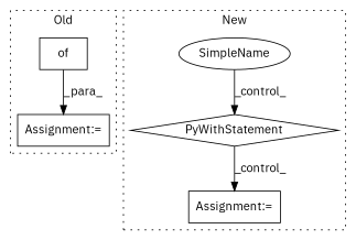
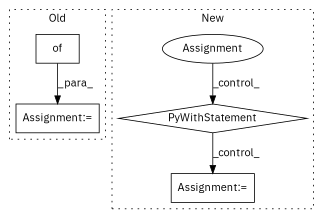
  digraph {
    fontname="IBM Plex Sans"
    node [a=7 fontname="IBM Plex Sans" shape=box]
    edge [fontname="IBM Plex Sans"]
    n1 [a=32 l=4 label=of s=1553]
    n2 [l=1 label="Assignment:=" s=1548]
    n3 [a=104 l="10,2" label=PyWithStatement s="1796,1825" shape=diamond]
    n4 [l=2 label="Assignment:=" s=1859]
-   n5 [a=42 label=SimpleName shape=ellipse]
+   n5 [a=42 label=Assignment shape=ellipse]
    subgraph cluster_1 {
      label=Old
      style=dotted
      n1
      n2
    }
    subgraph cluster_2 {
      label=New
      style=dotted
      n3
      n4
      n5
    }
    n1 -> n2 [label=_para_]
    n3 -> n4 [label=_control_]
    n5 -> n3 [label=_control_]
  }
